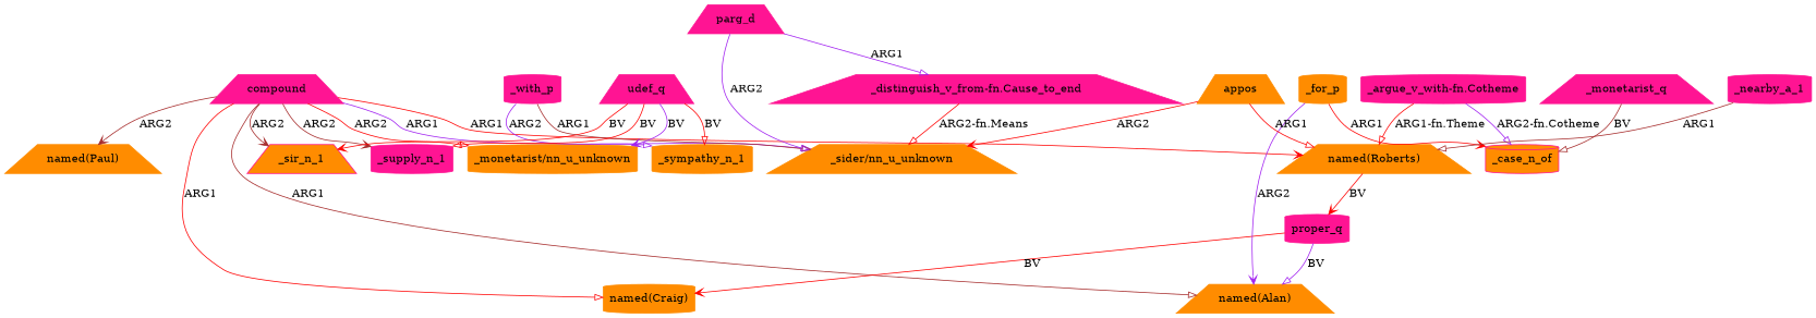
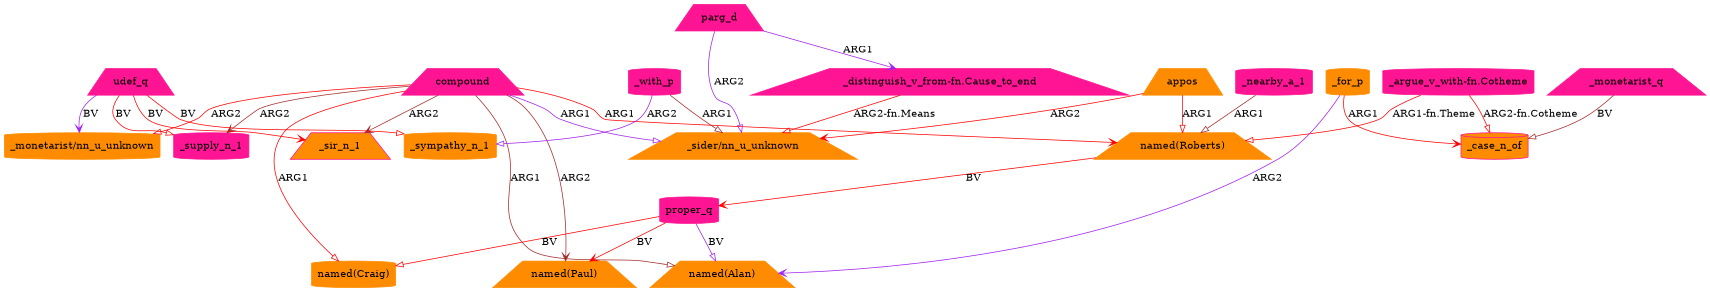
  digraph {
    node [color=deeppink shape=trapezium style=filled]
    edge [arrowhead=onormal color=red]
    "named(Roberts)" [color=darkorange]
    compound
    "_sider/nn_u_unknown" [color=darkorange]
    "named(Paul)" [color=darkorange]
    _sir_n_1 [fillcolor=darkorange]
    _supply_n_1 [shape=cylinder]
    "named(Craig)" [color=darkorange shape=cylinder]
    "_monetarist/nn_u_unknown" [color=darkorange shape=cylinder]
    "named(Alan)" [color=darkorange]
    proper_q [shape=cylinder]
    _sympathy_n_1 [color=darkorange shape=cylinder]
    "_argue_v_with-fn.Cotheme" [shape=cylinder]
    _case_n_of [fillcolor=darkorange shape=cylinder]
    _with_p [shape=cylinder]
    _for_p [color=darkorange shape=cylinder]
    parg_d
    "_distinguish_v_from-fn.Cause_to_end"
    udef_q
    _nearby_a_1 [shape=cylinder]
    appos [color=darkorange]
    n21 [label=_monetarist_q]
    "named(Roberts)" -> proper_q [arrowhead=vee label=BV]
    compound -> "named(Roberts)" [arrowhead=vee label=ARG1]
    compound -> "_sider/nn_u_unknown" [color=purple label=ARG1]
    compound -> "named(Paul)" [arrowhead=vee color=brown label=ARG2]
    compound -> _sir_n_1 [arrowhead=vee color=brown label=ARG2]
    compound -> _supply_n_1 [arrowhead=vee color=brown label=ARG2]
    compound -> "named(Craig)" [label=ARG1]
    compound -> "_monetarist/nn_u_unknown" [label=ARG2]
    compound -> "named(Alan)" [color=brown label=ARG1]
-   proper_q -> "named(Craig)" [arrowhead=vee label=BV]
+   proper_q -> "named(Paul)" [arrowhead=vee label=BV]
+   proper_q -> "named(Craig)" [label=BV]
    proper_q -> "named(Alan)" [color=purple label=BV]
    "_argue_v_with-fn.Cotheme" -> "named(Roberts)" [label="ARG1-fn.Theme"]
-   "_argue_v_with-fn.Cotheme" -> _case_n_of [color=purple label="ARG2-fn.Cotheme"]
+   "_argue_v_with-fn.Cotheme" -> _case_n_of [label="ARG2-fn.Cotheme"]
    _with_p -> "_sider/nn_u_unknown" [color=brown label=ARG1]
    _with_p -> _sympathy_n_1 [color=purple label=ARG2]
    _for_p -> "named(Alan)" [arrowhead=vee color=purple label=ARG2]
    _for_p -> _case_n_of [arrowhead=vee label=ARG1]
    parg_d -> "_sider/nn_u_unknown" [color=purple label=ARG2]
-   parg_d -> "_distinguish_v_from-fn.Cause_to_end" [color=purple label=ARG1]
+   parg_d -> "_distinguish_v_from-fn.Cause_to_end" [arrowhead=vee color=purple label=ARG1]
    "_distinguish_v_from-fn.Cause_to_end" -> "_sider/nn_u_unknown" [label="ARG2-fn.Means"]
    udef_q -> _sir_n_1 [arrowhead=vee label=BV]
    udef_q -> _supply_n_1 [label=BV]
    udef_q -> "_monetarist/nn_u_unknown" [arrowhead=vee color=purple label=BV]
    udef_q -> _sympathy_n_1 [label=BV]
    _nearby_a_1 -> "named(Roberts)" [color=brown label=ARG1]
    appos -> "named(Roberts)" [label=ARG1]
    appos -> "_sider/nn_u_unknown" [arrowhead=vee label=ARG2]
    n21 -> _case_n_of [color=brown label=BV]
  }
